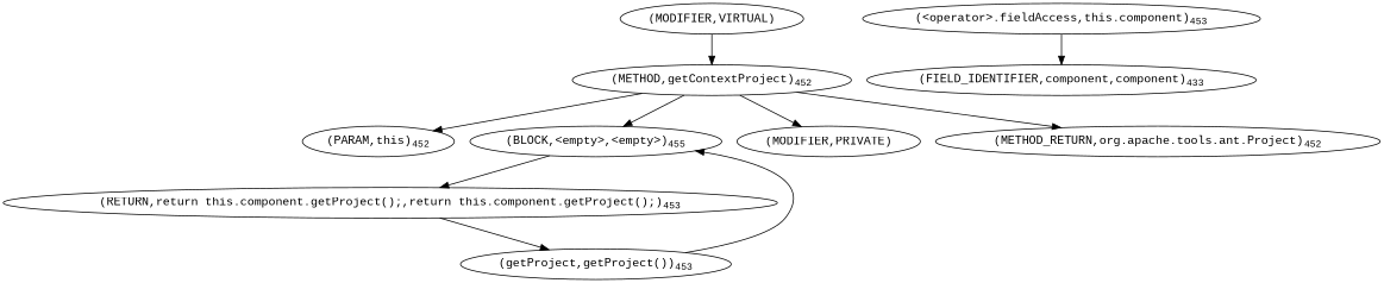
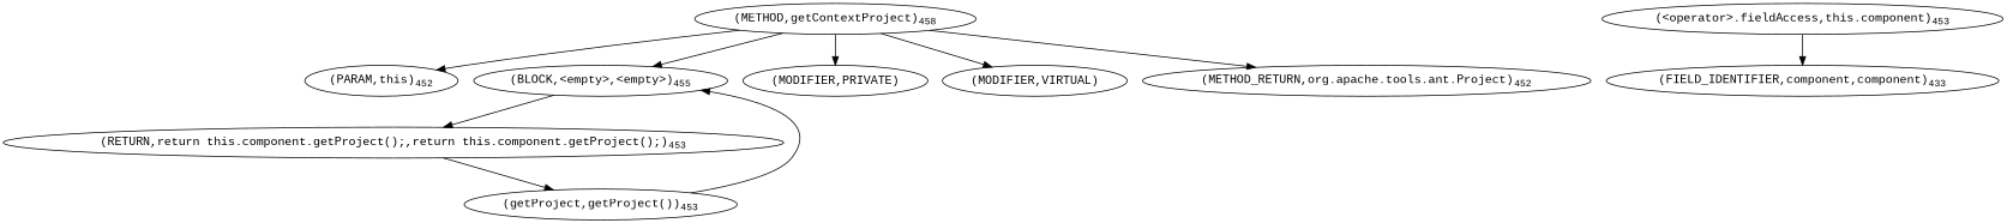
  digraph {
    fontname="Liberation Mono"
    node [fontname="Liberation Mono"]
    edge [fontname="Liberation Mono"]
-   n1 [label=<(METHOD,getContextProject)<SUB>452</SUB>>]
+   n1 [label=<(METHOD,getContextProject)<SUB>458</SUB>>]
    n2 [label=<(PARAM,this)<SUB>452</SUB>>]
    n3 [label=<(BLOCK,&lt;empty&gt;,&lt;empty&gt;)<SUB>455</SUB>>]
    n4 [label=<(MODIFIER,PRIVATE)>]
    n5 [label=<(MODIFIER,VIRTUAL)>]
    n6 [label=<(METHOD_RETURN,org.apache.tools.ant.Project)<SUB>452</SUB>>]
    n7 [label=<(RETURN,return this.component.getProject();,return this.component.getProject();)<SUB>453</SUB>>]
    n8 [label=<(getProject,getProject())<SUB>453</SUB>>]
    n9 [label=<(&lt;operator&gt;.fieldAccess,this.component)<SUB>453</SUB>>]
    n10 [label=<(FIELD_IDENTIFIER,component,component)<SUB>433</SUB>>]
    n1 -> n2
    n1 -> n3
    n1 -> n4
-   n5 -> n1
+   n1 -> n5
    n1 -> n6
    n3 -> n7
    n7 -> n8
    n8 -> n3
    n9 -> n10
  }
